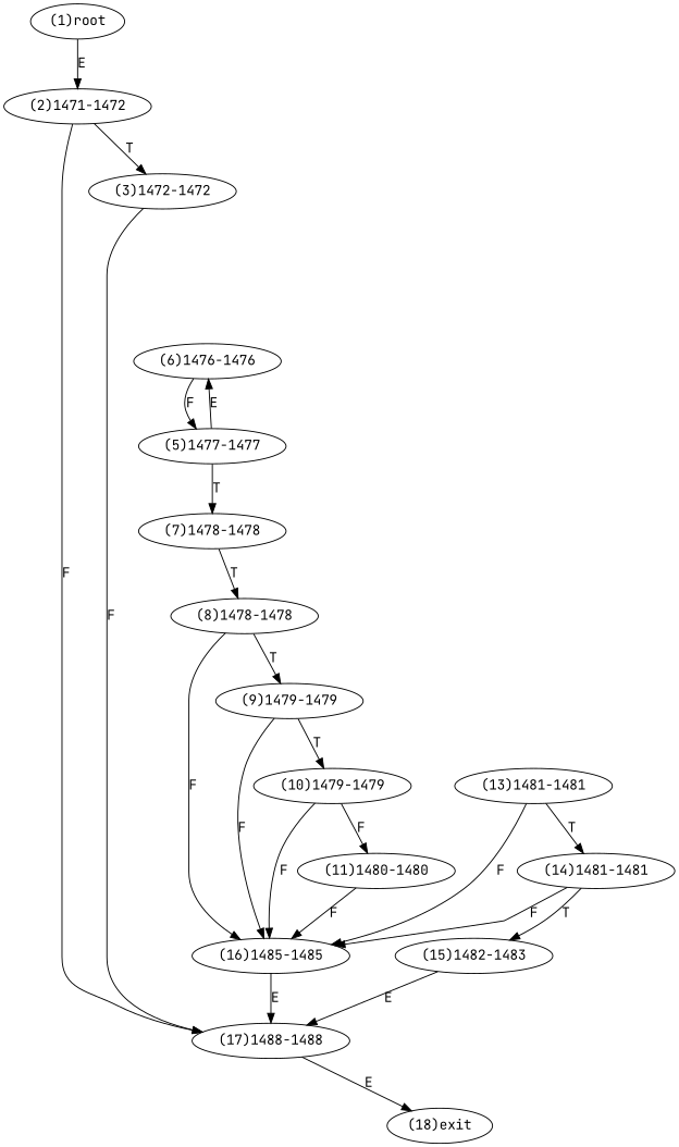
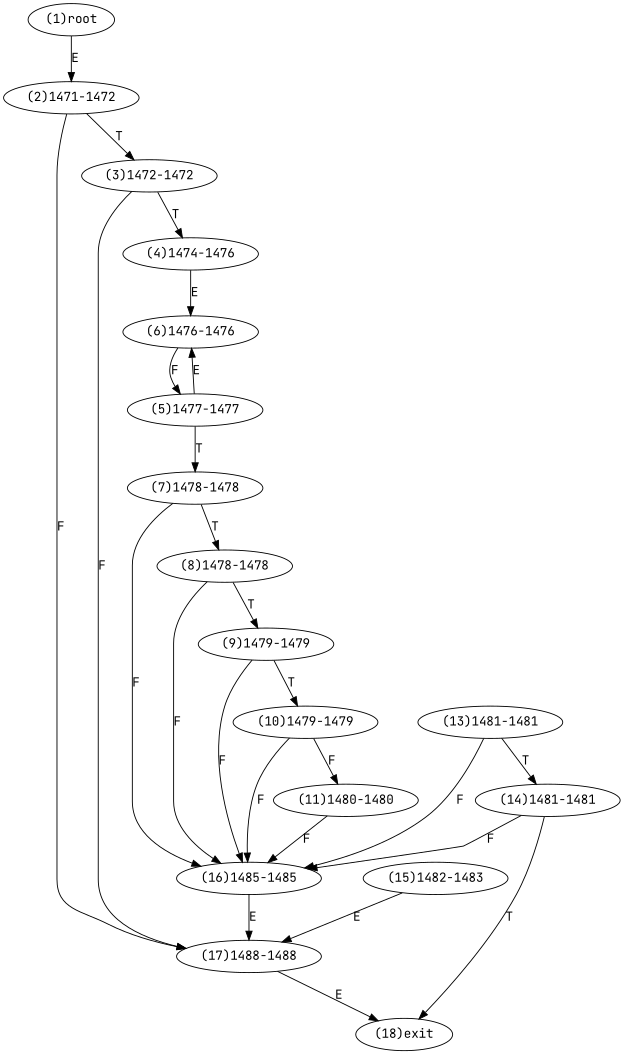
  digraph {
    fontname="JetBrains Mono"
    node [fontname="JetBrains Mono"]
    edge [fontname="JetBrains Mono"]
    n1 [label="(1)root"]
    n2 [label="(2)1471-1472"]
    n3 [label="(3)1472-1472"]
    n4 [label="(17)1488-1488"]
+   n5 [label="(4)1474-1476"]
    n6 [label="(18)exit"]
    n7 [label="(6)1476-1476"]
    n8 [label="(5)1477-1477"]
    n9 [label="(7)1478-1478"]
    n10 [label="(8)1478-1478"]
    n11 [label="(16)1485-1485"]
    n12 [label="(9)1479-1479"]
    n13 [label="(10)1479-1479"]
    n14 [label="(11)1480-1480"]
    n15 [label="(13)1481-1481"]
    n16 [label="(14)1481-1481"]
    n17 [label="(15)1482-1483"]
    n1 -> n2 [label=E]
    n2 -> n3 [label=T]
    n2 -> n4 [label=F]
    n3 -> n4 [label=F]
+   n3 -> n5 [label=T]
    n4 -> n6 [label=E]
+   n5 -> n7 [label=E]
    n7 -> n8 [label=F]
    n8 -> n7 [label=E]
    n8 -> n9 [label=T]
    n9 -> n10 [label=T]
+   n9 -> n11 [label=F]
    n10 -> n11 [label=F]
    n10 -> n12 [label=T]
    n11 -> n4 [label=E]
    n12 -> n11 [label=F]
    n12 -> n13 [label=T]
    n13 -> n11 [label=F]
    n13 -> n14 [label=F]
    n14 -> n11 [label=F]
    n15 -> n11 [label=F]
    n15 -> n16 [label=T]
    n16 -> n11 [label=F]
-   n16 -> n17 [label=T]
+   n16 -> n6 [label=T]
    n17 -> n4 [label=E]
  }
